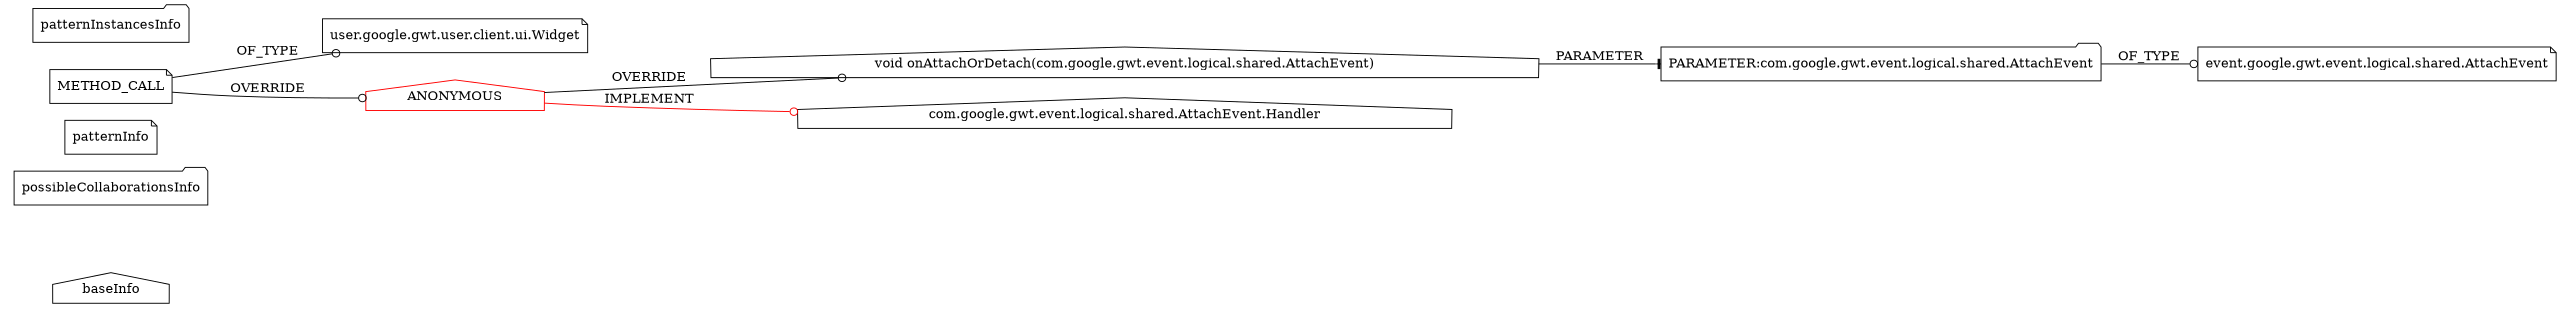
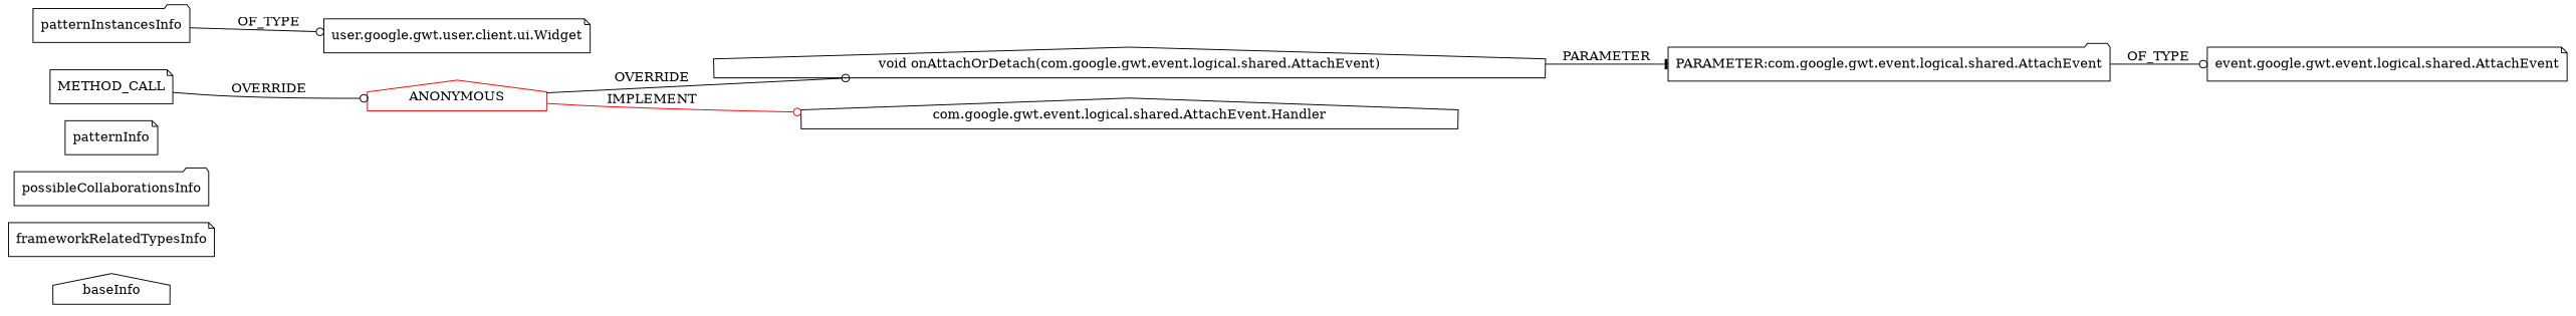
  digraph {
    rankdir=LR
    node [shape=note isFrameworkType=false]
    edge [arrowhead=odot]
    baseInfo [category=pattern graphId=999 isAnonymous=true possibleRelation=false shape=house isFrameworkType=""]
+   frameworkRelatedTypesInfo [0="com.google.gwt.event.logical.shared.AttachEvent.Handler" isFrameworkType=""]
    possibleCollaborationsInfo [shape=folder isFrameworkType=""]
    patternInfo [frequency=5.0 patternRootClient=0 isFrameworkType=""]
    patternInstancesInfo [0="lambourg-WebGallery~/lambourg-WebGallery/WebGallery-master/client/src/com/lambourg/webgallery/client/widgets/TitleBar.java~void TitleBar()~3587" 1="lambourg-WebGallery~/lambourg-WebGallery/WebGallery-master/client/src/com/lambourg/webgallery/client/folderview/Thumbnails.java~void Thumb(com.lambourg.webgallery.shared.PictureDescriptor)~3526" 2="datainsight-gwt-flot~/datainsight-gwt-flot/gwt-flot-master/src/com/symantec/gwt/flot/client/Flot.java~void setParentElement(com.google.gwt.user.client.ui.Widget)~1270" 3="lambourg-WebGallery~/lambourg-WebGallery/WebGallery-master/client/src/com/lambourg/webgallery/client/folderview/Thumbnails.java~void Thumbnails(java.lang.String,java.lang.String,boolean)~3528" 4="lambourg-WebGallery~/lambourg-WebGallery/WebGallery-master/client/src/com/lambourg/webgallery/client/folderview/Nav.java~void Nav()~3510" shape=folder isFrameworkType=""]
    n6 [label="void onAttachOrDetach(com.google.gwt.event.logical.shared.AttachEvent)" shape=house vertexType=OVERRIDING_METHOD_DECLARATION]
    n7 [label="PARAMETER:com.google.gwt.event.logical.shared.AttachEvent" shape=folder vertexType=PARAMETER_DECLARATION]
    n8 [label="event.google.gwt.event.logical.shared.AttachEvent" vertexType=FRAMEWORK_CLASS_TYPE]
    n9 [color=red label=ANONYMOUS shape=house vertexType=ROOT_ANONYMOUS_DECLARATION]
    n10 [label="com.google.gwt.event.logical.shared.AttachEvent.Handler" shape=house vertexType=FRAMEWORK_INTERFACE_TYPE]
    n11 [label=METHOD_CALL vertexType=OUTSIDE_CALL]
    n12 [label="user.google.gwt.user.client.ui.Widget" vertexType=FRAMEWORK_CLASS_TYPE]
    n6 -> n7 [arrowhead=tee label=PARAMETER]
    n7 -> n8 [label=OF_TYPE]
    n9 -> n6 [label=OVERRIDE]
    n9 -> n10 [color=red label=IMPLEMENT]
    n11 -> n9 [label=OVERRIDE]
-   n11 -> n12 [label=OF_TYPE]
+   patternInstancesInfo -> n12 [label=OF_TYPE]
  }
